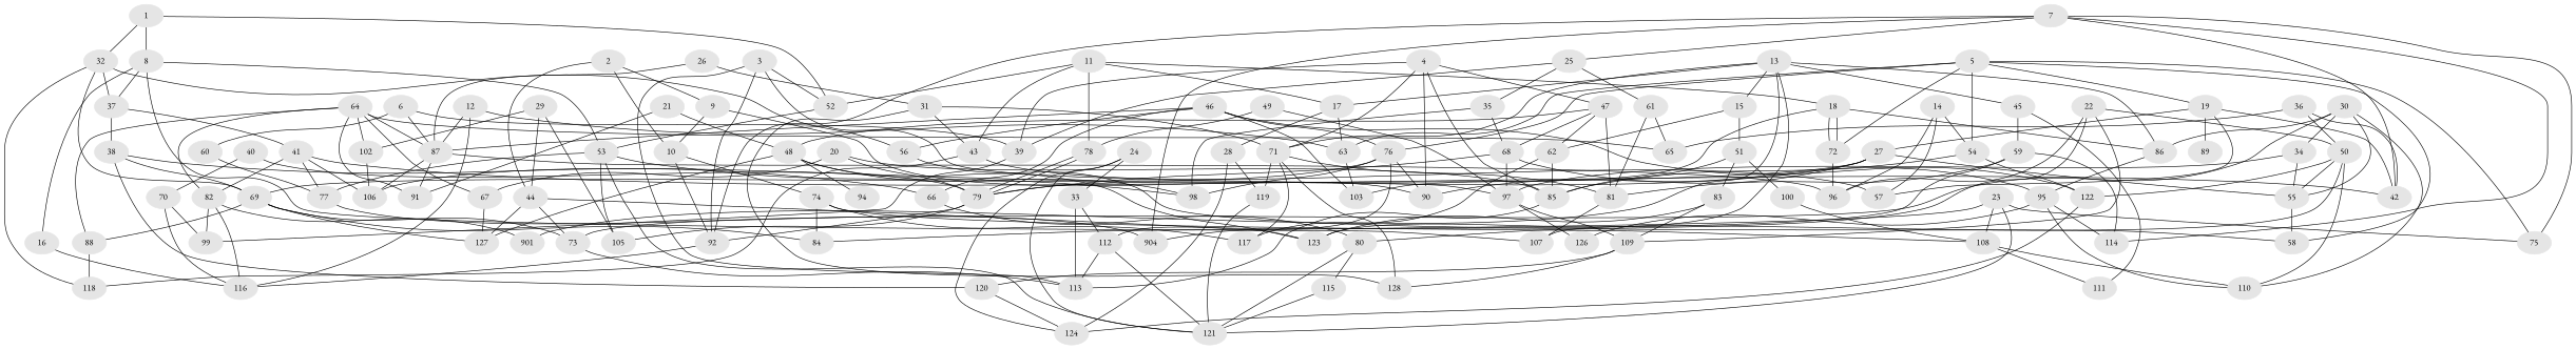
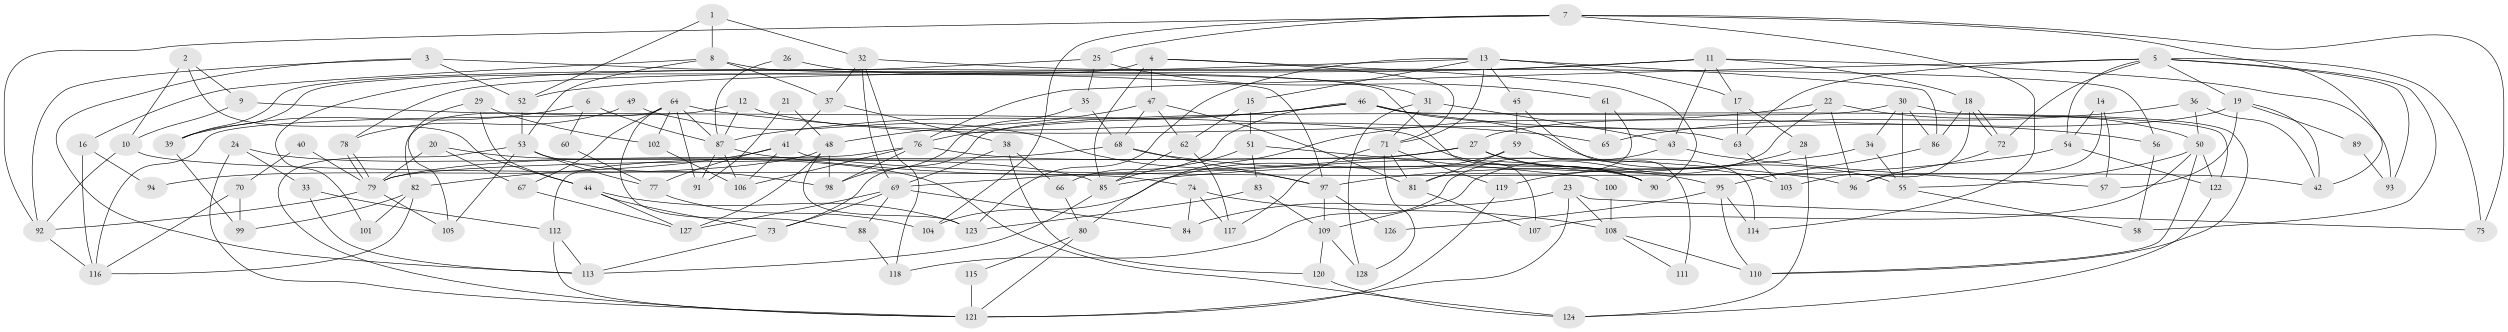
  graph {
    fontname="EB Garamond"
    node [color=gray90 fontname="EB Garamond" style=filled]
    edge [fontname="EB Garamond"]
    1
    8
    32
    52
    16
    37
    53
    107
    69
    56
    118
    2
    9
    10
    44
    90
    92
    74
    123
    73
    127
    3
    97
    113
    116
    109
    126
    4
    39
    47
    71
    85
    99
    62
    48
    68
    81
    119
    128
    117
    5
    19
    54
    58
    63
    72
    75
    76
+   93
    42
    57
    27
    89
    122
    103
    96
    112
    98
    106
    6
    60
    87
    77
    91
    7
    25
-   104 [label=904]
+   104
    114
    35
    61
    94
    38
    41
    121
    105
    84
    108
    11
    17
    18
    43
    78
    28
    86
    79
    12
    13
    15
    45
-   101 [label=901]
+   101
    51
    59
    111
    95
    14
    83
    100
    124
    55
    20
    67
    21
    22
    50
    80
    110
    115
    120
    23
    24
    33
    65
    26
    31
    88
    29
    102
    30
    34
    36
    66
    82
    40
    70
    46
    49
    64
    1 -- 8
    1 -- 32
    1 -- 52
    8 -- 16
    8 -- 37
    8 -- 53
    8 -- 107
    32 -- 37
    32 -- 69
    32 -- 56
    32 -- 118
    52 -- 53
    16 -- 116
+   16 -- 94
    37 -- 38
    37 -- 41
    53 -- 98
    53 -- 77
    53 -- 121
    53 -- 105
    69 -- 73
    69 -- 127
    69 -- 84
    69 -- 88
    56 -- 58
    2 -- 9
    2 -- 10
    2 -- 44
    9 -- 10
    9 -- 90
    10 -- 92
    10 -- 74
    44 -- 123
    44 -- 73
    44 -- 127
    92 -- 116
    74 -- 117
    74 -- 84
    74 -- 108
    73 -- 113
    3 -- 52
    3 -- 92
    3 -- 97
    3 -- 113
    97 -- 109
    97 -- 126
    109 -- 128
    109 -- 120
    4 -- 90
    4 -- 39
    4 -- 47
    4 -- 71
    4 -- 85
    39 -- 99
    47 -- 62
    47 -- 48
    47 -- 68
    47 -- 81
    71 -- 81
    71 -- 119
    71 -- 128
    71 -- 117
    85 -- 113
    62 -- 85
    62 -- 117
    48 -- 123
    48 -- 127
    48 -- 98
    48 -- 94
    68 -- 97
    68 -- 79
    68 -- 95
    81 -- 107
    119 -- 121
    5 -- 19
    5 -- 54
    5 -- 58
    5 -- 63
    5 -- 72
    5 -- 75
    5 -- 76
+   5 -- 93
    19 -- 42
    19 -- 57
    19 -- 27
    19 -- 89
    54 -- 85
    54 -- 122
    63 -- 103
    72 -- 96
    76 -- 90
    76 -- 112
    76 -- 98
    76 -- 106
    27 -- 69
    27 -- 90
    27 -- 79
    27 -- 55
+   89 -- 93
    122 -- 124
    112 -- 113
    112 -- 121
    6 -- 39
    6 -- 60
    6 -- 87
    60 -- 77
    87 -- 96
    87 -- 106
    87 -- 91
    77 -- 104
    7 -- 92
    7 -- 75
    7 -- 42
    7 -- 25
    7 -- 104
    7 -- 114
    25 -- 39
    25 -- 35
    25 -- 61
    35 -- 68
    35 -- 98
    61 -- 81
    61 -- 65
    38 -- 69
    38 -- 120
    38 -- 66
    41 -- 42
    41 -- 106
    41 -- 77
    41 -- 82
    108 -- 111
    108 -- 110
    11 -- 52
+   11 -- 93
    11 -- 17
    11 -- 18
    11 -- 43
    11 -- 78
    17 -- 63
    17 -- 28
    18 -- 72
    18 -- 72
    18 -- 103
    18 -- 86
    43 -- 118
    43 -- 57
    78 -- 79
    78 -- 79
    28 -- 119
    28 -- 124
    86 -- 95
    79 -- 92
    79 -- 105
    12 -- 116
    12 -- 63
    12 -- 87
    13 -- 123
    13 -- 71
    13 -- 17
    13 -- 86
    13 -- 15
    13 -- 45
    13 -- 101
    15 -- 62
    15 -- 51
    45 -- 59
    45 -- 111
    51 -- 85
    51 -- 83
    51 -- 100
    59 -- 81
    59 -- 104
    59 -- 114
    95 -- 126
    95 -- 114
    95 -- 110
    14 -- 54
    14 -- 57
    14 -- 96
    83 -- 123
    83 -- 109
    100 -- 108
    55 -- 58
    20 -- 85
    20 -- 79
    20 -- 67
    67 -- 127
    21 -- 48
    21 -- 91
    22 -- 109
    22 -- 96
    22 -- 50
    22 -- 80
    50 -- 107
    50 -- 122
    50 -- 55
    50 -- 110
    80 -- 121
    80 -- 115
    115 -- 121
    120 -- 124
    23 -- 75
    23 -- 121
    23 -- 84
    23 -- 108
    24 -- 121
    24 -- 124
    24 -- 33
    33 -- 113
    33 -- 112
    26 -- 87
    26 -- 31
    31 -- 71
    31 -- 128
    31 -- 43
    88 -- 118
    29 -- 44
    29 -- 105
    29 -- 102
    102 -- 106
    30 -- 73
    30 -- 86
    30 -- 55
    30 -- 110
    30 -- 34
    34 -- 97
    34 -- 55
    36 -- 42
    36 -- 50
    36 -- 65
    66 -- 80
    82 -- 116
    82 -- 99
    82 -- 101
    40 -- 79
    40 -- 70
    70 -- 116
    70 -- 99
    46 -- 56
    46 -- 76
    46 -- 122
    46 -- 103
    46 -- 87
    46 -- 66
    49 -- 97
    49 -- 78
    64 -- 87
    64 -- 91
    64 -- 67
    64 -- 65
    64 -- 88
    64 -- 102
    64 -- 82
  }
